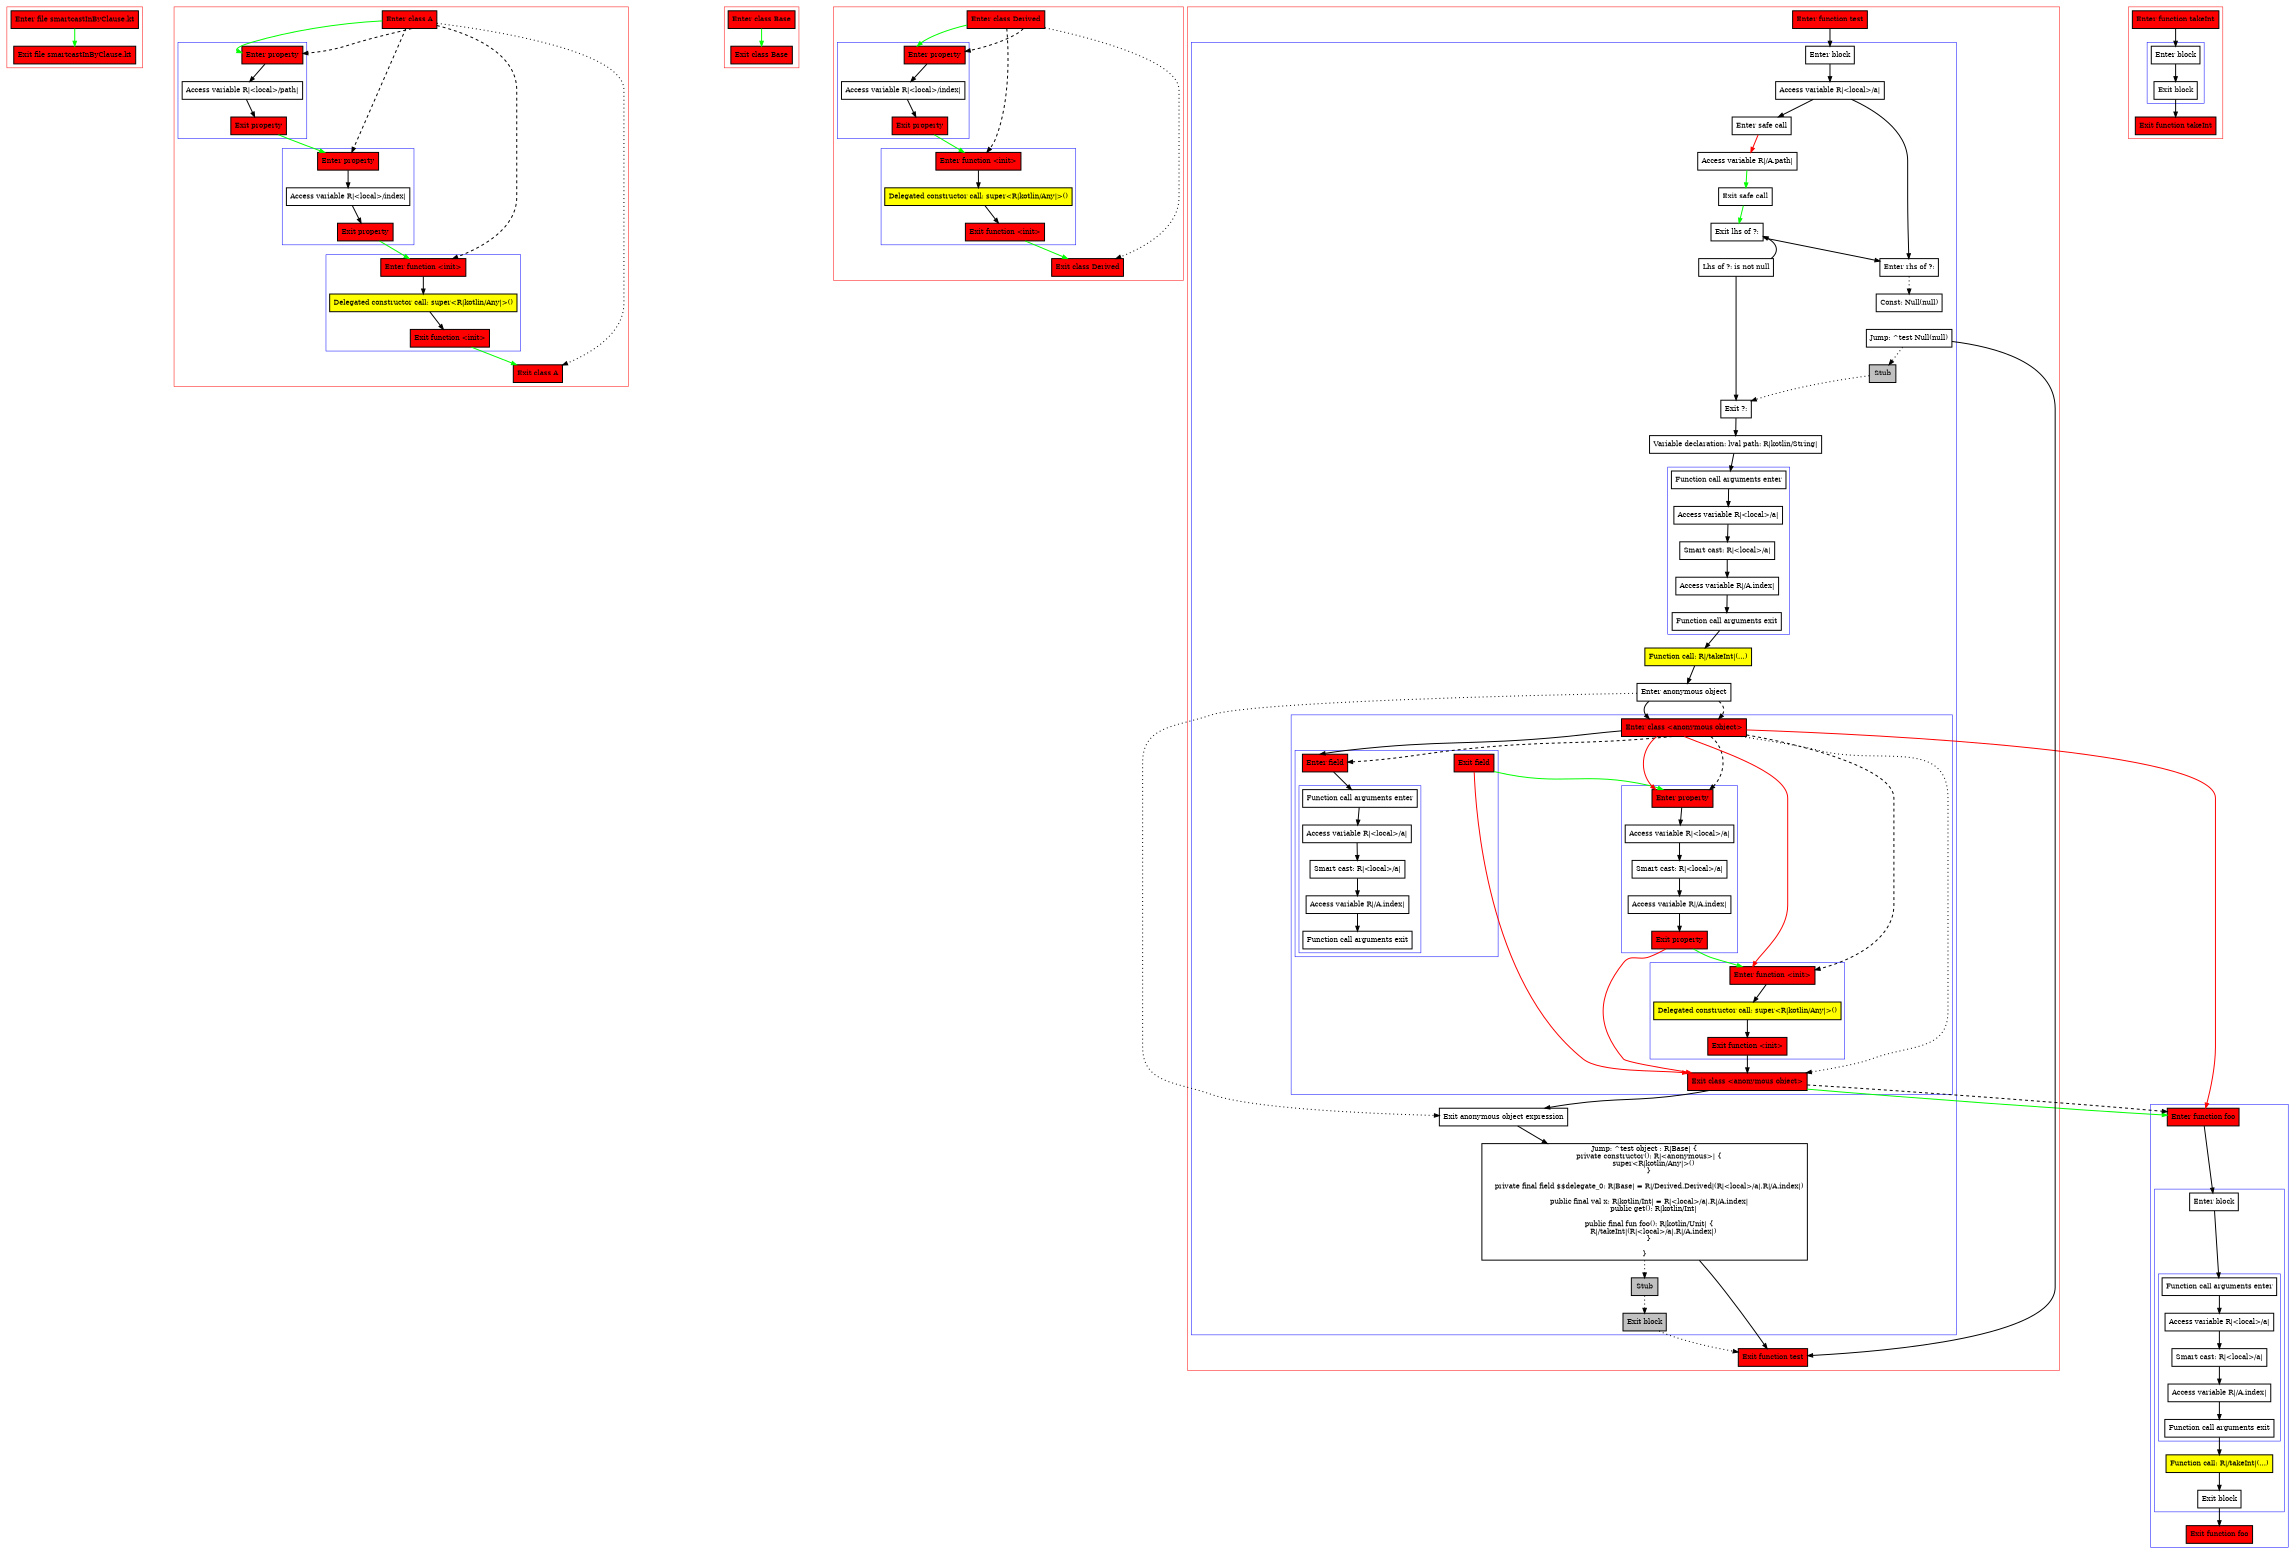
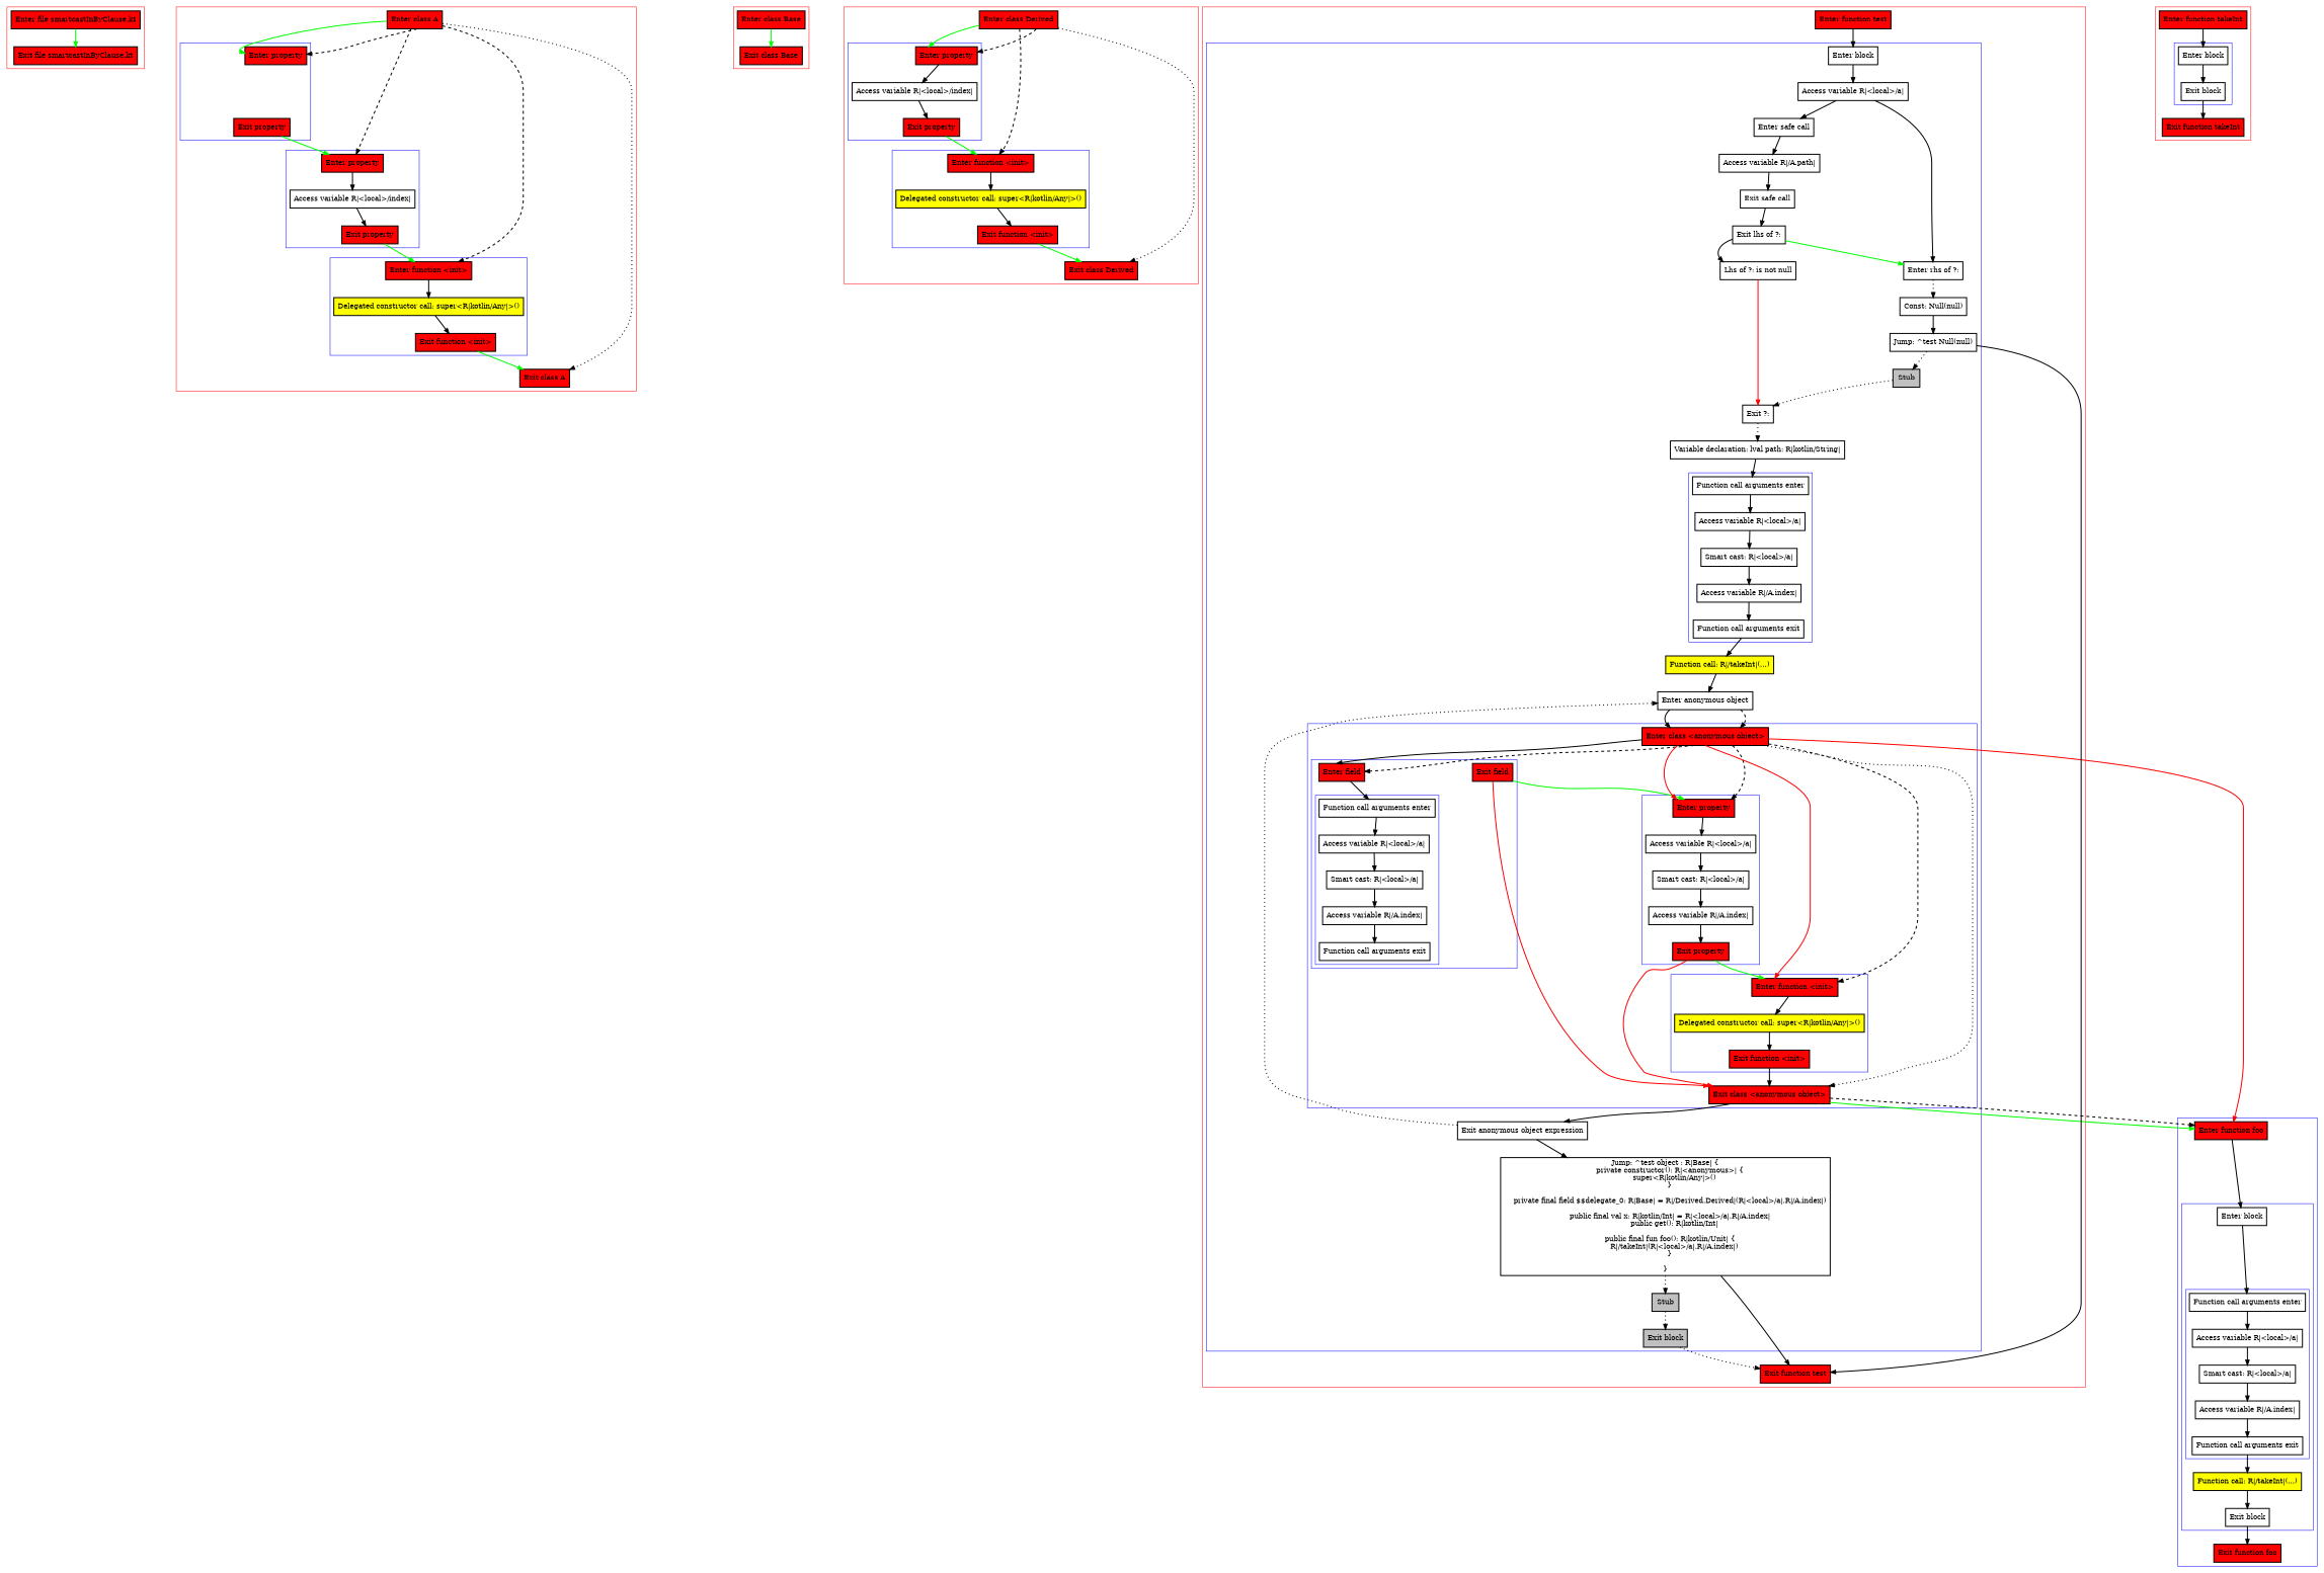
  digraph {
    nodesep=3
    node [penwidth=2 shape=box]
    edge [penwidth=2]
    n1 [fillcolor=red label="Enter file smartcastInByClause.kt" style=filled]
    n2 [fillcolor=red label="Exit file smartcastInByClause.kt" style=filled]
    n3 [fillcolor=red label="Enter property" style=filled]
-   n4 [label="Access variable R|<local>/path|"]
    n5 [fillcolor=red label="Exit property" style=filled]
    n6 [fillcolor=red label="Enter property" style=filled]
    n7 [label="Access variable R|<local>/index|"]
    n8 [fillcolor=red label="Exit property" style=filled]
    n9 [fillcolor=red label="Enter function <init>" style=filled]
    n10 [fillcolor=yellow label="Delegated constructor call: super<R|kotlin/Any|>()" style=filled]
    n11 [fillcolor=red label="Exit function <init>" style=filled]
    n12 [fillcolor=red label="Enter class A" style=filled]
    n13 [fillcolor=red label="Exit class A" style=filled]
    n14 [fillcolor=red label="Enter class Base" style=filled]
    n15 [fillcolor=red label="Exit class Base" style=filled]
    n16 [fillcolor=red label="Enter property" style=filled]
    n17 [label="Access variable R|<local>/index|"]
    n18 [fillcolor=red label="Exit property" style=filled]
    n19 [fillcolor=red label="Enter function <init>" style=filled]
    n20 [fillcolor=yellow label="Delegated constructor call: super<R|kotlin/Any|>()" style=filled]
    n21 [fillcolor=red label="Exit function <init>" style=filled]
    n22 [fillcolor=red label="Enter class Derived" style=filled]
    n23 [fillcolor=red label="Exit class Derived" style=filled]
    n24 [label="Function call arguments enter"]
    n25 [label="Access variable R|<local>/a|"]
    n26 [label="Smart cast: R|<local>/a|"]
    n27 [label="Access variable R|/A.index|"]
    n28 [label="Function call arguments exit"]
    n29 [label="Function call arguments enter"]
    n30 [label="Access variable R|<local>/a|"]
    n31 [label="Smart cast: R|<local>/a|"]
    n32 [label="Access variable R|/A.index|"]
    n33 [label="Function call arguments exit"]
    n34 [fillcolor=red label="Enter field" style=filled]
    n35 [fillcolor=red label="Exit field" style=filled]
    n36 [fillcolor=red label="Enter property" style=filled]
    n37 [label="Access variable R|<local>/a|"]
    n38 [label="Smart cast: R|<local>/a|"]
    n39 [label="Access variable R|/A.index|"]
    n40 [fillcolor=red label="Exit property" style=filled]
    n41 [fillcolor=red label="Enter function <init>" style=filled]
    n42 [fillcolor=yellow label="Delegated constructor call: super<R|kotlin/Any|>()" style=filled]
    n43 [fillcolor=red label="Exit function <init>" style=filled]
    n44 [fillcolor=red label="Enter class <anonymous object>" style=filled]
    n45 [fillcolor=red label="Exit class <anonymous object>" style=filled]
    n46 [label="Enter block"]
    n47 [label="Access variable R|<local>/a|"]
    n48 [label="Enter safe call"]
    n49 [label="Access variable R|/A.path|"]
    n50 [label="Exit safe call"]
    n51 [label="Exit lhs of ?:"]
    n52 [label="Enter rhs of ?:"]
    n53 [label="Const: Null(null)"]
    n54 [label="Jump: ^test Null(null)"]
    n55 [fillcolor=gray label=Stub style=filled]
    n56 [label="Lhs of ?: is not null"]
    n57 [label="Exit ?:"]
    n58 [label="Variable declaration: lval path: R|kotlin/String|"]
    n59 [fillcolor=yellow label="Function call: R|/takeInt|(...)" style=filled]
    n60 [label="Enter anonymous object"]
    n61 [label="Exit anonymous object expression"]
    n62 [label="Jump: ^test object : R|Base| {\n    private constructor(): R|<anonymous>| {\n        super<R|kotlin/Any|>()\n    }\n\n    private final field $$delegate_0: R|Base| = R|/Derived.Derived|(R|<local>/a|.R|/A.index|)\n\n    public final val x: R|kotlin/Int| = R|<local>/a|.R|/A.index|\n        public get(): R|kotlin/Int|\n\n    public final fun foo(): R|kotlin/Unit| {\n        R|/takeInt|(R|<local>/a|.R|/A.index|)\n    }\n\n}\n"]
    n63 [fillcolor=gray label=Stub style=filled]
    n64 [fillcolor=gray label="Exit block" style=filled]
    n65 [fillcolor=red label="Enter function test" style=filled]
    n66 [fillcolor=red label="Exit function test" style=filled]
    n67 [label="Function call arguments enter"]
    n68 [label="Access variable R|<local>/a|"]
    n69 [label="Smart cast: R|<local>/a|"]
    n70 [label="Access variable R|/A.index|"]
    n71 [label="Function call arguments exit"]
    n72 [label="Enter block"]
    n73 [fillcolor=yellow label="Function call: R|/takeInt|(...)" style=filled]
    n74 [label="Exit block"]
    n75 [fillcolor=red label="Enter function foo" style=filled]
    n76 [fillcolor=red label="Exit function foo" style=filled]
    n77 [label="Enter block"]
    n78 [label="Exit block"]
    n79 [fillcolor=red label="Enter function takeInt" style=filled]
    n80 [fillcolor=red label="Exit function takeInt" style=filled]
    subgraph cluster_1 {
      color=red
      n1
      n2
    }
    subgraph cluster_2 {
      color=red
      n12
      n13
      subgraph cluster_3 {
        color=blue
        n3
-       n4
        n5
      }
      subgraph cluster_4 {
        color=blue
        n6
        n7
        n8
      }
      subgraph cluster_5 {
        color=blue
        n9
        n10
        n11
      }
    }
    subgraph cluster_6 {
      color=red
      n14
      n15
    }
    subgraph cluster_7 {
      color=red
      n22
      n23
      subgraph cluster_8 {
        color=blue
        n16
        n17
        n18
      }
      subgraph cluster_9 {
        color=blue
        n19
        n20
        n21
      }
    }
    subgraph cluster_10 {
      color=red
      n65
      n66
      subgraph cluster_11 {
        color=blue
        n46
        n47
        n48
        n49
        n50
        n51
        n52
        n53
        n54
        n55
        n56
        n57
        n58
        n59
        n60
        n61
        n62
        n63
        n64
        subgraph cluster_12 {
          color=blue
          n24
          n25
          n26
          n27
          n28
        }
        subgraph cluster_13 {
          color=blue
          n44
          n45
          subgraph cluster_14 {
            color=blue
            n34
            n35
            subgraph cluster_15 {
              color=blue
              n29
              n30
              n31
              n32
              n33
            }
          }
          subgraph cluster_16 {
            color=blue
            n36
            n37
            n38
            n39
            n40
          }
          subgraph cluster_17 {
            color=blue
            n41
            n42
            n43
          }
        }
      }
    }
    subgraph cluster_18 {
      color=blue
      n75
      n76
      subgraph cluster_19 {
        color=blue
        n72
        n73
        n74
        subgraph cluster_20 {
          color=blue
          n67
          n68
          n69
          n70
          n71
        }
      }
    }
    subgraph cluster_21 {
      color=red
      n79
      n80
      subgraph cluster_22 {
        color=blue
        n77
        n78
      }
    }
    n1 -> n2 [color=green]
-   n3 -> n4
-   n4 -> n5
    n5 -> n6 [color=green]
    n6 -> n7
    n7 -> n8
    n8 -> n9 [color=green]
    n9 -> n10
    n10 -> n11
    n11 -> n13 [color=green]
    n12 -> n3 [color=green]
    n12 -> n3 [style=dashed]
    n12 -> n6 [style=dashed]
    n12 -> n9 [style=dashed]
    n12 -> n13 [style=dotted]
    n14 -> n15 [color=green]
    n16 -> n17
    n17 -> n18
    n18 -> n19 [color=green]
    n19 -> n20
    n20 -> n21
    n21 -> n23 [color=green]
    n22 -> n16 [color=green]
    n22 -> n16 [style=dashed]
    n22 -> n19 [style=dashed]
    n22 -> n23 [style=dotted]
    n24 -> n25
    n25 -> n26
    n26 -> n27
    n27 -> n28
    n28 -> n59
    n29 -> n30
    n30 -> n31
    n31 -> n32
    n32 -> n33
    n34 -> n29
    n35 -> n36 [color=green]
    n35 -> n45 [color=red]
    n36 -> n37
    n37 -> n38
    n38 -> n39
    n39 -> n40
    n40 -> n41 [color=green]
    n40 -> n45 [color=red]
    n41 -> n42
    n42 -> n43
    n43 -> n45
    n44 -> n34
    n44 -> n34 [style=dashed]
    n44 -> n36 [color=red]
    n44 -> n36 [style=dashed]
    n44 -> n41 [color=red]
    n44 -> n41 [style=dashed]
    n44 -> n45 [style=dotted]
    n44 -> n75 [color=red]
    n45 -> n61
    n45 -> n75 [color=green]
    n45 -> n75 [style=dashed]
    n46 -> n47
    n47 -> n48
    n47 -> n52
-   n48 -> n49 [color=red]
-   n49 -> n50 [color=green]
-   n50 -> n51 [color=green]
-   n51 -> n52
-   n56 -> n51
+   n48 -> n49
+   n49 -> n50
+   n50 -> n51
+   n51 -> n52 [color=green]
+   n51 -> n56
    n52 -> n53 [style=dotted]
+   n53 -> n54
    n54 -> n55 [style=dotted]
    n54 -> n66
    n55 -> n57 [style=dotted]
-   n56 -> n57
-   n57 -> n58
+   n56 -> n57 [color=red]
+   n57 -> n58 [style=dotted]
    n58 -> n24
    n59 -> n60
    n60 -> n44
    n60 -> n44 [style=dashed]
-   n60 -> n61 [style=dotted]
+   n61 -> n60 [style=dotted]
    n61 -> n62
    n62 -> n63 [style=dotted]
    n62 -> n66
    n63 -> n64 [style=dotted]
    n64 -> n66 [style=dotted]
    n65 -> n46
    n67 -> n68
    n68 -> n69
    n69 -> n70
    n70 -> n71
    n71 -> n73
    n72 -> n67
    n73 -> n74
    n74 -> n76
    n75 -> n72
    n77 -> n78
    n78 -> n80
    n79 -> n77
  }
